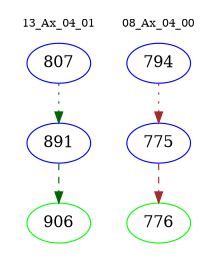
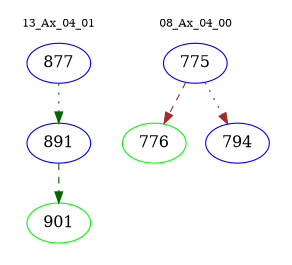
  digraph {
    node [color=blue]
    edge [color=darkgreen style=dashed]
    n1 [label=891]
-   n2 [label=807]
-   n3 [color=green label=906]
+   n2 [label=877]
+   n3 [color=green label=901]
    n4 [label=775]
    n5 [color=green label=776]
    n6 [label=794]
    subgraph cluster_1 {
      color=white
      fontsize=10
      label="13_Ax_04_01"
      n1
      n2
      n3
    }
    subgraph cluster_2 {
      color=white
      fontsize=10
      label="08_Ax_04_00"
      n4
      n5
      n6
    }
    n1 -> n3
    n2 -> n1 [style=dotted]
    n4 -> n5 [color=brown]
-   n6 -> n4 [color=brown style=dotted]
+   n4 -> n6 [color=brown style=dotted]
  }
